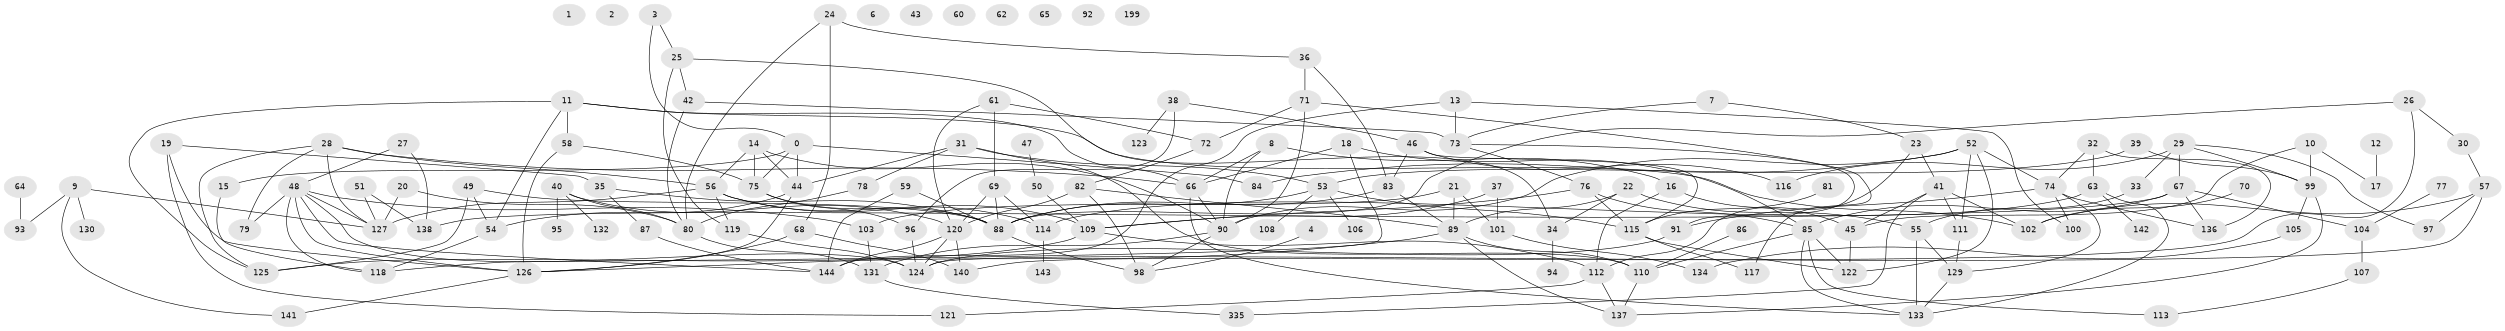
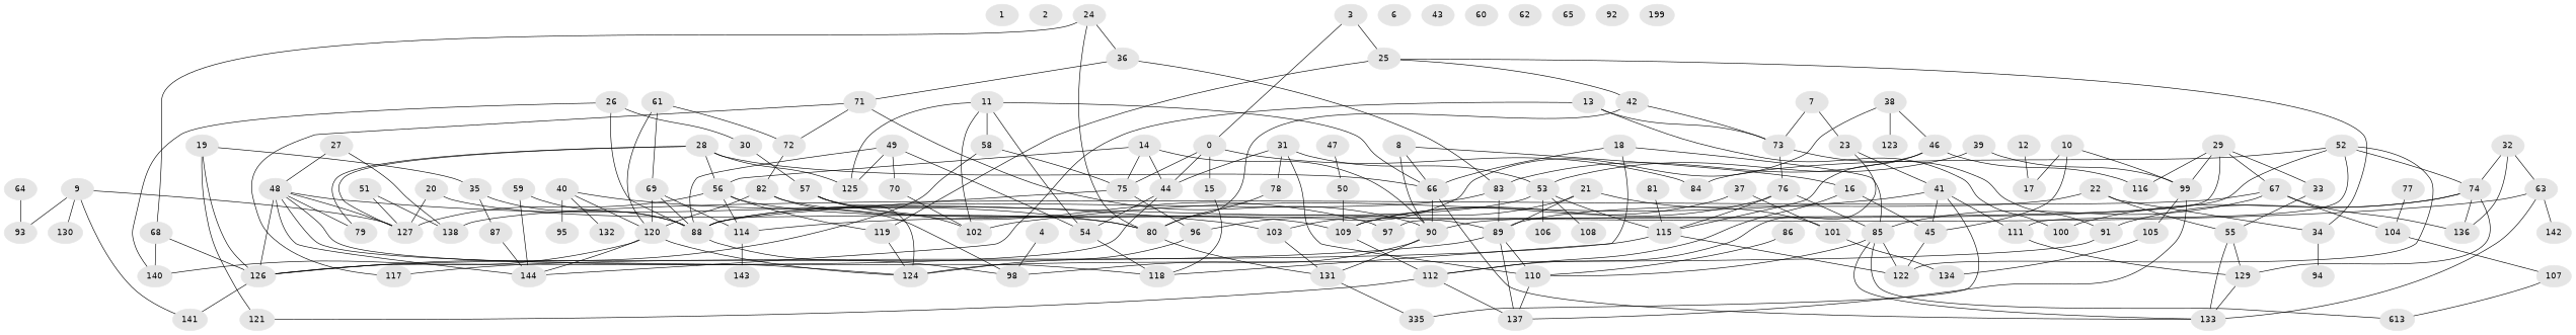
  graph {
    fontname="DejaVu Sans"
    node [color=gray90 fontname="DejaVu Sans" style=filled]
    edge [fontname="DejaVu Sans"]
    1
    2
    n3 [label=0]
    3
    25
    15
    44
    75
    84
    34
    42
    119
    4
    98
    118
    54
    126
    88
    96
    6
    7
    23
    73
    112
    41
    76
    91
    8
    16
    66
    90
    45
    133
    131
    9
    93
    127
    130
    141
    10
    17
    99
    122
    137
    105
    11
    58
    102
    125
    12
    13
    100
    144
    14
    56
    109
    114
    121
    18
    85
    110
-   113
+   113 [label=613]
    19
    35
    87
    20
    80
    21
    89
    101
    103
    134
    22
    55
    94
    129
    111
    n78 [label=335]
    24
    36
    68
    71
    83
    140
    124
    26
    30
    57
    27
    48
    138
    79
    28
    29
    33
    67
    97
    116
    136
    104
    31
    53
    78
    115
    106
    108
    32
    63
    74
    142
    72
    117
    37
    38
    46
    123
    39
    40
    95
    120
    132
    43
    47
    50
    49
    70
    51
    52
    143
    59
    60
    61
    69
    82
    62
    64
    65
    107
    77
    81
    86
    92
    n143 [label=199]
    n3 -- 15
    n3 -- 44
    n3 -- 75
    n3 -- 84
    3 -- n3
    3 -- 25
    25 -- 34
    25 -- 42
    25 -- 119
    15 -- 118
    44 -- 54
    44 -- 126
    75 -- 88
    75 -- 96
    34 -- 94
    42 -- 73
    42 -- 80
    119 -- 124
    4 -- 98
    54 -- 118
    126 -- 141
    88 -- 98
    96 -- 124
    7 -- 23
    7 -- 73
    23 -- 112
    23 -- 41
    73 -- 76
    73 -- 91
    112 -- 137
    112 -- 121
    41 -- 45
    41 -- 102
    41 -- 111
    41 -- n78
    76 -- 109
    76 -- 85
    76 -- 115
    91 -- 124
    8 -- 16
    8 -- 66
    8 -- 90
    16 -- 112
    16 -- 45
    66 -- 90
    66 -- 133
    90 -- 98
    90 -- 131
    45 -- 122
    131 -- n78
    9 -- 93
    9 -- 127
    9 -- 130
    9 -- 141
    10 -- 45
    10 -- 17
    10 -- 99
    99 -- 137
    99 -- 105
    105 -- 134
    11 -- 54
    11 -- 66
    11 -- 58
    11 -- 102
    11 -- 125
    58 -- 75
    58 -- 126
    12 -- 17
    13 -- 73
    13 -- 100
    13 -- 144
    14 -- 44
    14 -- 75
    14 -- 90
    14 -- 56
    56 -- 119
    56 -- 127
    56 -- 109
    56 -- 114
    109 -- 112
-   109 -- 125
    114 -- 143
    18 -- 118
    18 -- 66
    18 -- 85
    85 -- 133
    85 -- 122
    85 -- 110
    85 -- 113
    110 -- 137
    19 -- 126
    19 -- 121
    19 -- 35
    35 -- 88
    35 -- 87
    87 -- 144
    20 -- 127
    20 -- 80
    80 -- 131
    21 -- 89
    21 -- 101
    21 -- 103
    89 -- 126
    89 -- 137
    89 -- 110
    101 -- 134
    103 -- 131
    22 -- 34
    22 -- 89
    22 -- 55
    55 -- 133
    55 -- 129
    129 -- 133
    111 -- 129
    24 -- 80
    24 -- 36
    24 -- 68
    36 -- 71
    36 -- 83
    68 -- 126
    68 -- 140
    71 -- 90
    71 -- 72
    71 -- 117
    83 -- 88
    83 -- 89
    26 -- 88
    26 -- 140
    26 -- 30
    30 -- 57
    57 -- 102
    57 -- 124
    57 -- 97
    27 -- 48
    27 -- 138
    48 -- 118
    48 -- 126
    48 -- 127
    48 -- 144
    48 -- 103
    48 -- 124
    48 -- 79
    28 -- 66
    28 -- 127
    28 -- 125
    28 -- 56
    28 -- 79
    29 -- 99
    29 -- 33
    29 -- 67
    29 -- 97
    29 -- 116
    33 -- 55
    67 -- 85
    67 -- 138
    67 -- 136
    67 -- 104
    104 -- 107
    31 -- 44
    31 -- 110
    31 -- 53
    31 -- 78
    53 -- 88
    53 -- 115
    53 -- 106
    53 -- 108
    78 -- 80
    115 -- 122
    115 -- 117
    32 -- 136
    32 -- 63
    32 -- 74
    63 -- 133
    63 -- 114
    63 -- 142
    74 -- 91
    74 -- 100
    74 -- 129
    74 -- 136
    72 -- 82
    37 -- 109
    37 -- 101
    38 -- 96
    38 -- 46
    38 -- 123
    46 -- 83
    46 -- 116
    46 -- 115
    39 -- 99
    39 -- 53
    40 -- 80
    40 -- 95
    40 -- 120
    40 -- 132
    120 -- 144
    120 -- 140
    120 -- 124
    47 -- 50
    50 -- 109
    49 -- 54
    49 -- 88
    49 -- 125
+   49 -- 70
    70 -- 102
    51 -- 127
    51 -- 138
    52 -- 84
    52 -- 90
    52 -- 122
    52 -- 111
    52 -- 74
    59 -- 88
    59 -- 144
    61 -- 72
    61 -- 120
    61 -- 69
    69 -- 88
    69 -- 114
    69 -- 120
    82 -- 98
    82 -- 89
    82 -- 120
    64 -- 93
    107 -- 113
    77 -- 104
    81 -- 115
    86 -- 110
  }
